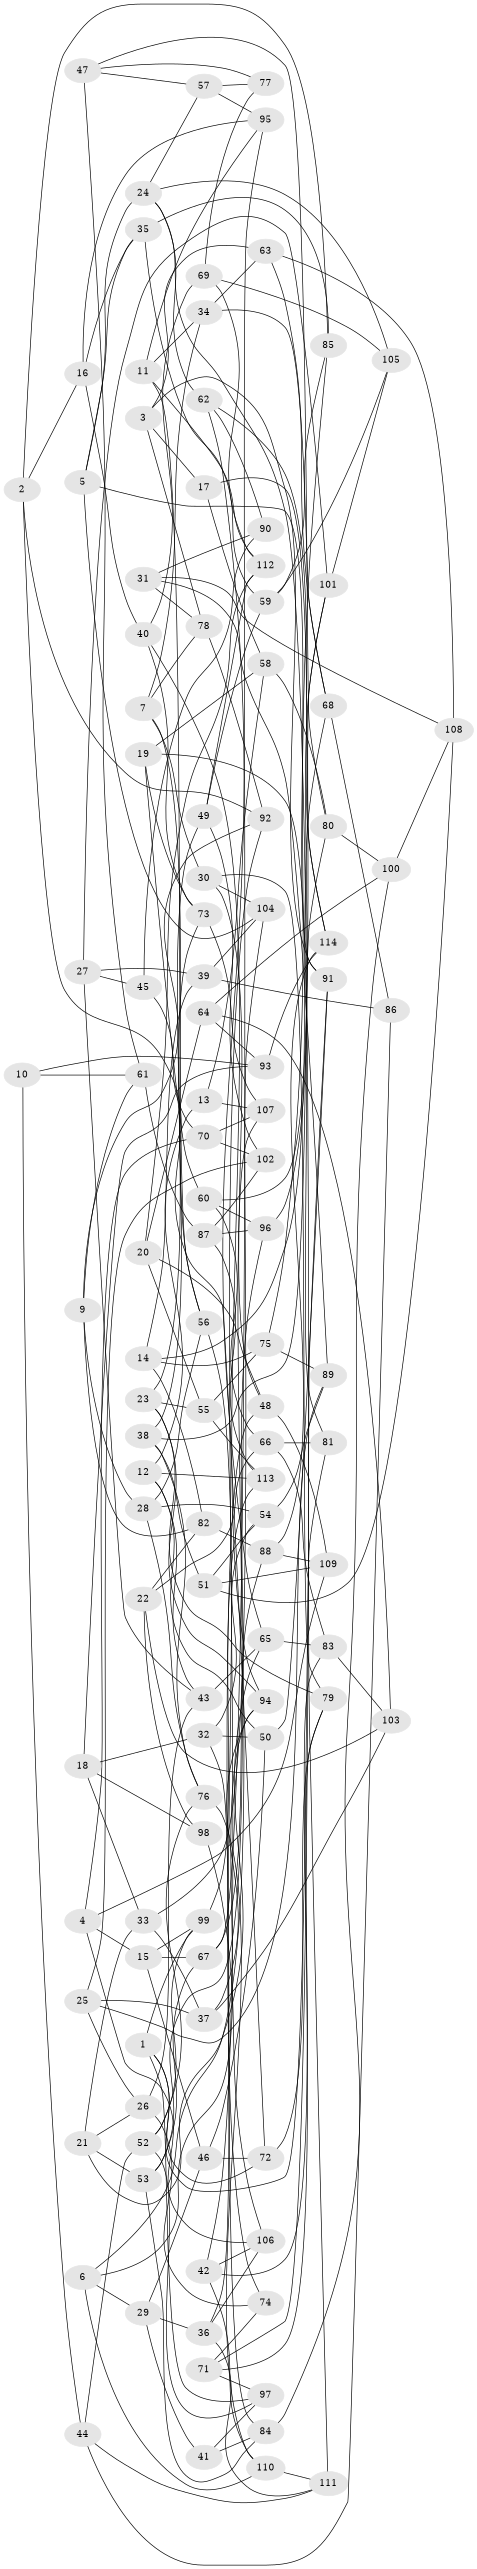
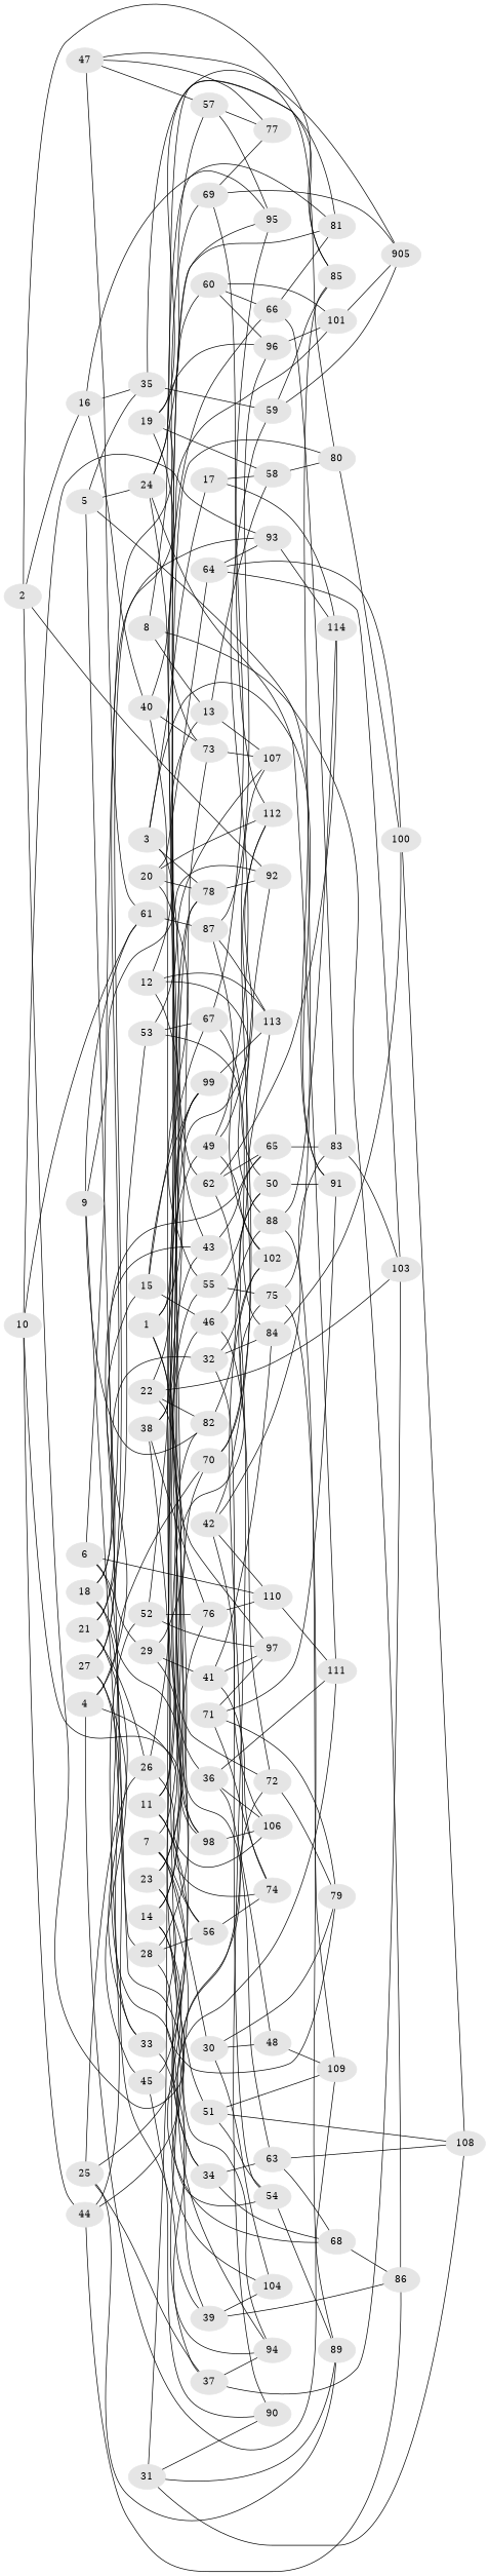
  graph {
    rankdir=LR
    node [color=gray90 style=filled]
    1
    72
    81
    97
    99
    79
    113
    2
    16
    85
    92
    35
    95
    40
    3
    17
    63
    78
    91
    58
    114
    68
    108
    4
    15
    70
    106
    109
    46
    67
    107
    102
    5
    24
    104
-   105
+   105 [label=905]
    57
    62
    111
    59
    6
    29
    94
    96
    110
    36
    41
    101
    7
    30
    34
    56
    48
    74
+   8
    13
    86
    45
    90
    9
    28
    61
    82
    54
    76
    87
    88
    10
    44
    93
    98
    52
    11
    112
    12
    43
    50
    65
    80
    14
    39
    75
    89
    73
    69
    18
    32
    33
    84
    37
    19
    60
    66
    20
    55
    64
    103
    100
    21
    26
    53
    83
    22
    23
    49
    77
    25
    27
    31
    38
    51
    42
    47
    71
    1 -- 72
    1 -- 81
    1 -- 97
    1 -- 99
    72 -- 79
    99 -- 113
    2 -- 72
    2 -- 16
    2 -- 85
    2 -- 92
    16 -- 35
    16 -- 95
    16 -- 40
    35 -- 85
    35 -- 59
    40 -- 94
    40 -- 73
    40 -- 69
    3 -- 17
    3 -- 63
    3 -- 78
    3 -- 91
    17 -- 58
    17 -- 114
    63 -- 68
    63 -- 108
    78 -- 92
    58 -- 80
    68 -- 86
    4 -- 15
    4 -- 70
    4 -- 106
    4 -- 109
    15 -- 99
    15 -- 46
    15 -- 67
    70 -- 107
    70 -- 102
    46 -- 72
    46 -- 50
    67 -- 95
    67 -- 88
    5 -- 35
    5 -- 91
    5 -- 24
    5 -- 104
    24 -- 105
    24 -- 57
    24 -- 62
    24 -- 111
    57 -- 95
    57 -- 77
    62 -- 114
    62 -- 90
    62 -- 65
    59 -- 85
    59 -- 105
    6 -- 29
    6 -- 94
    6 -- 96
    6 -- 110
    29 -- 46
    29 -- 36
    29 -- 41
    96 -- 101
    110 -- 111
    36 -- 106
    36 -- 111
    36 -- 48
    41 -- 97
+   41 -- 74
    41 -- 84
    101 -- 105
    7 -- 78
    7 -- 30
    7 -- 34
    7 -- 56
    30 -- 79
    30 -- 104
    30 -- 48
    34 -- 63
    34 -- 68
    56 -- 74
    48 -- 109
+   8 -- 81
+   8 -- 13
+   8 -- 86
    13 -- 58
    13 -- 107
    45 -- 70
    45 -- 90
    9 -- 92
    9 -- 28
    9 -- 61
    9 -- 82
    28 -- 56
    28 -- 54
    28 -- 76
    61 -- 87
    82 -- 88
    54 -- 89
    76 -- 110
    87 -- 113
    87 -- 102
    87 -- 96
    88 -- 114
    88 -- 109
    10 -- 61
    10 -- 44
    10 -- 93
+   10 -- 98
    44 -- 111
    44 -- 86
    44 -- 52
    93 -- 114
    98 -- 106
    52 -- 97
    52 -- 99
    52 -- 76
    11 -- 95
    11 -- 34
    11 -- 56
    11 -- 112
    12 -- 113
    12 -- 13
    12 -- 43
    12 -- 50
    43 -- 65
    50 -- 91
    65 -- 83
    80 -- 100
    14 -- 68
    14 -- 82
    14 -- 39
    14 -- 75
    39 -- 104
    39 -- 86
    75 -- 85
    75 -- 89
    73 -- 107
    69 -- 105
    69 -- 112
    69 -- 77
    18 -- 93
    18 -- 98
    18 -- 32
    18 -- 33
    32 -- 54
    32 -- 50
    32 -- 84
-   33 -- 104
    33 -- 37
    84 -- 100
    37 -- 94
    37 -- 103
    19 -- 81
    19 -- 58
    19 -- 73
    19 -- 60
    60 -- 96
    60 -- 101
    60 -- 66
    66 -- 81
    66 -- 83
-   20 -- 48
+   20 -- 78
    20 -- 112
    20 -- 55
    20 -- 64
    55 -- 113
    55 -- 75
    64 -- 93
    64 -- 103
    64 -- 100
    100 -- 108
    21 -- 65
    21 -- 33
    21 -- 26
    21 -- 53
    26 -- 74
    26 -- 43
    53 -- 67
    53 -- 107
    53 -- 84
    83 -- 103
    22 -- 82
    22 -- 98
    22 -- 66
    22 -- 103
    23 -- 79
    23 -- 94
    23 -- 55
    23 -- 49
    49 -- 102
    49 -- 59
    49 -- 112
    25 -- 102
    25 -- 89
    25 -- 37
    25 -- 26
    27 -- 101
    27 -- 45
    27 -- 43
    27 -- 39
    31 -- 78
    31 -- 108
    31 -- 90
    31 -- 89
    38 -- 76
    38 -- 80
    38 -- 73
    38 -- 51
    51 -- 108
    51 -- 109
    51 -- 54
    42 -- 92
    42 -- 106
    42 -- 110
    42 -- 83
    47 -- 57
    47 -- 61
    47 -- 80
    47 -- 77
    71 -- 97
    71 -- 79
    71 -- 91
    71 -- 74
  }
